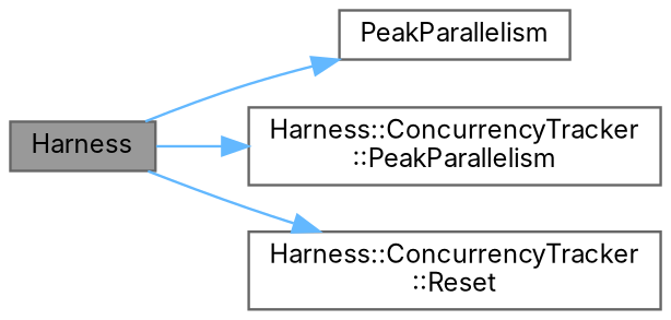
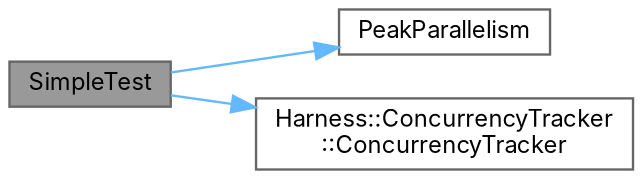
  digraph {
    fontname=Inter
    rankdir=LR
    node [color=grey40 fillcolor=white fontname=Inter fontsize=10 shape=box style=filled]
    edge [color=steelblue1 fontname=Inter fontsize=10 labelfontname=Helvetica labelfontsize=10 style=solid]
-   n1 [color=gray40 fillcolor=grey60 fontcolor=black height=0.2 label=Harness width=0.4]
+   n1 [color=gray40 fillcolor=grey60 fontcolor=black height=0.2 label=SimpleTest width=0.4]
    n2 [height=0.2 label=PeakParallelism width=0.4]
-   n3 [height=0.2 label="Harness::ConcurrencyTracker\l::PeakParallelism" width=0.4]
-   n4 [height=0.2 label="Harness::ConcurrencyTracker\l::Reset" width=0.4]
+   n3 [height=0.2 label="Harness::ConcurrencyTracker\l::ConcurrencyTracker" width=0.4]
    n1 -> n2
    n1 -> n3
-   n1 -> n4
  }
